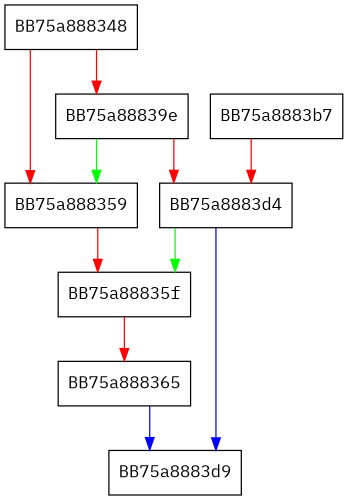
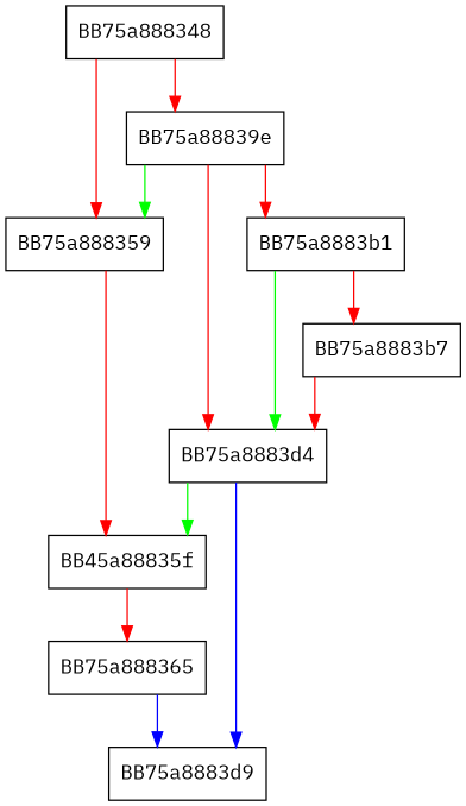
  digraph {
    fontname="IBM Plex Mono"
    splines=ortho
    node [fontname="IBM Plex Mono" shape=box]
    edge [color=red fontname="IBM Plex Mono"]
    BB75a888348
    BB75a88839e
    BB75a888359
    BB75a8883d4
-   BB75a88835f
+   BB75a8883b1
+   BB75a88835f [label=BB45a88835f]
    BB75a8883d9
    BB75a8883b7
    BB75a888365
    BB75a888348 -> BB75a88839e
    BB75a888348 -> BB75a888359
    BB75a88839e -> BB75a888359 [color=green]
    BB75a88839e -> BB75a8883d4
+   BB75a88839e -> BB75a8883b1
    BB75a888359 -> BB75a88835f
    BB75a8883d4 -> BB75a88835f [color=green]
    BB75a8883d4 -> BB75a8883d9 [color=blue]
+   BB75a8883b1 -> BB75a8883d4 [color=green]
+   BB75a8883b1 -> BB75a8883b7
    BB75a88835f -> BB75a888365
    BB75a8883b7 -> BB75a8883d4
    BB75a888365 -> BB75a8883d9 [color=blue]
  }
